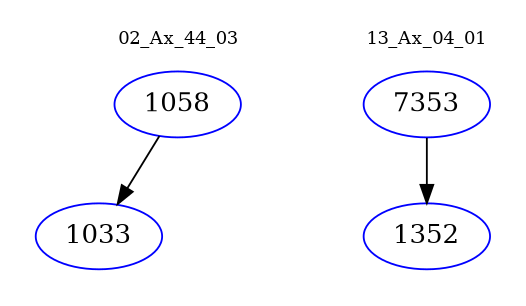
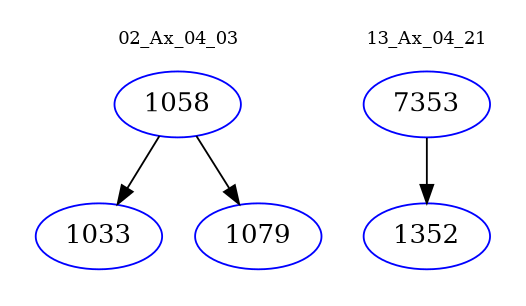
  digraph {
    node [color=blue]
    edge [color=black]
    n1 [label=1058]
    n2 [label=1033]
+   n3 [label=1079]
    n4 [label=7353]
    n5 [label=1352]
    subgraph cluster_1 {
      color=white
      fontsize=10
-     label="02_Ax_44_03"
+     label="02_Ax_04_03"
      n1
      n2
+     n3
    }
    subgraph cluster_2 {
      color=white
      fontsize=10
-     label="13_Ax_04_01"
+     label="13_Ax_04_21"
      n4
      n5
    }
    n1 -> n2
+   n1 -> n3
    n4 -> n5
  }
